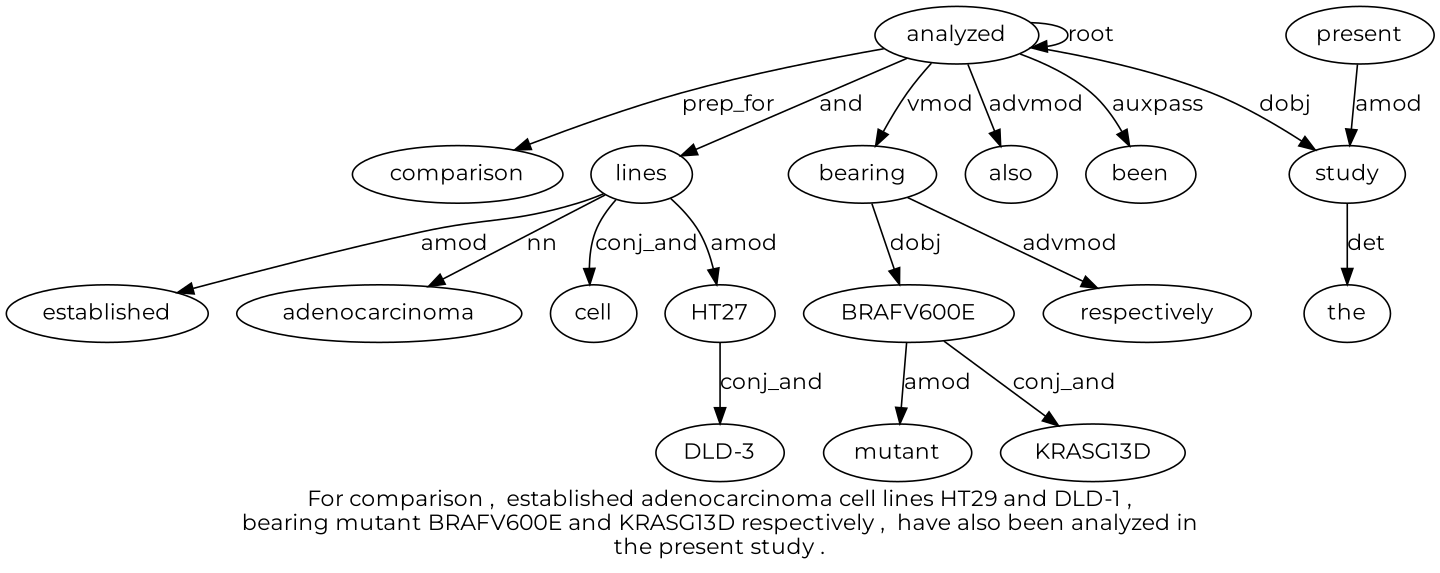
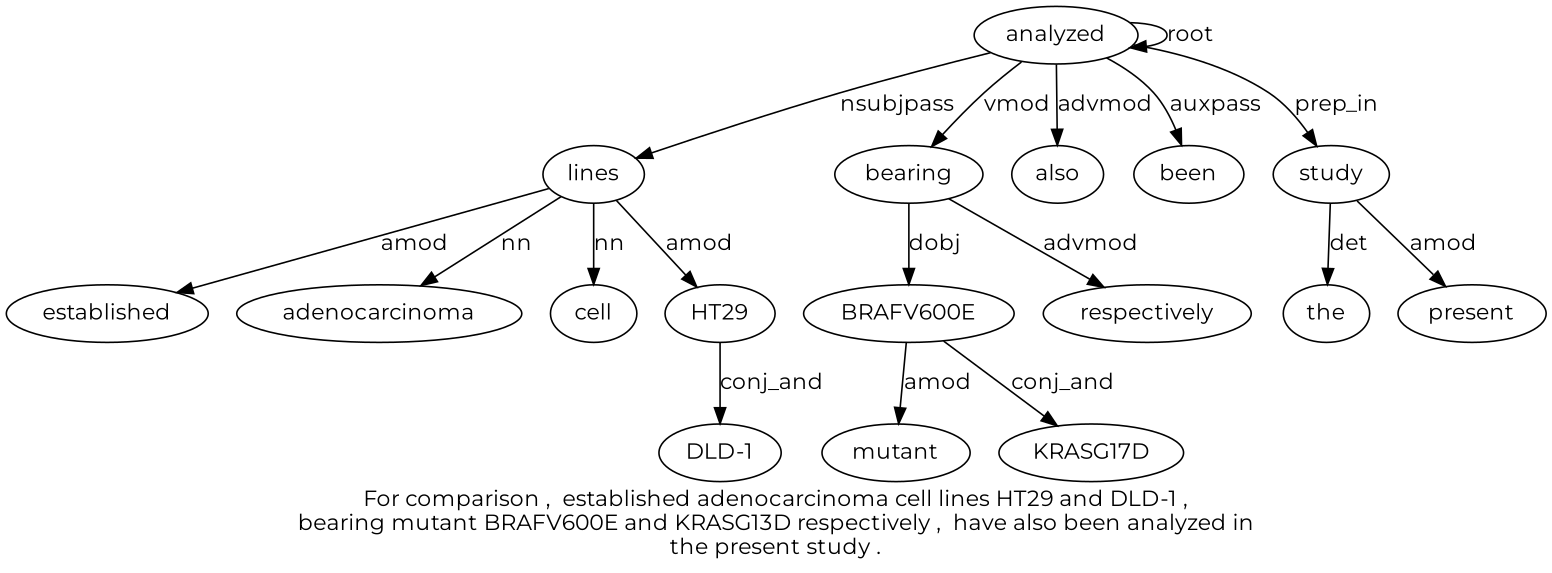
  digraph {
    fontname=Montserrat
    label="For comparison ,  established adenocarcinoma cell lines HT29 and DLD-1 ,\nbearing mutant BRAFV600E and KRASG13D respectively ,  have also been analyzed in\nthe present study ."
    node [fillcolor=white fontname=Montserrat style=filled]
    edge [fontname=Montserrat]
    n1 [label=analyzed]
-   n2 [label=comparison]
    n3 [label=lines]
    n4 [label=bearing]
    n5 [label=also]
    n6 [label=been]
    n7 [label=study]
    n8 [label=established]
    n9 [label=adenocarcinoma]
    n10 [label=cell]
-   n11 [label=HT27]
+   n11 [label=HT29]
    n12 [label=BRAFV600E]
    n13 [label=respectively]
    n14 [label=the]
    n15 [label=present]
-   n16 [label="DLD-3"]
+   n16 [label="DLD-1"]
    n17 [label=mutant]
-   n18 [label=KRASG13D]
+   n18 [label=KRASG17D]
    n1 -> n1 [label=root]
-   n1 -> n2 [label=prep_for]
-   n1 -> n3 [label=and]
+   n1 -> n3 [label=nsubjpass]
    n1 -> n4 [label=vmod]
    n1 -> n5 [label=advmod]
    n1 -> n6 [label=auxpass]
-   n1 -> n7 [label=dobj]
+   n1 -> n7 [label=prep_in]
    n3 -> n8 [label=amod]
    n3 -> n9 [label=nn]
-   n3 -> n10 [label=conj_and]
+   n3 -> n10 [label=nn]
    n3 -> n11 [label=amod]
    n4 -> n12 [label=dobj]
    n4 -> n13 [label=advmod]
    n7 -> n14 [label=det]
-   n15 -> n7 [label=amod]
+   n7 -> n15 [label=amod]
    n11 -> n16 [label=conj_and]
    n12 -> n17 [label=amod]
    n12 -> n18 [label=conj_and]
  }
